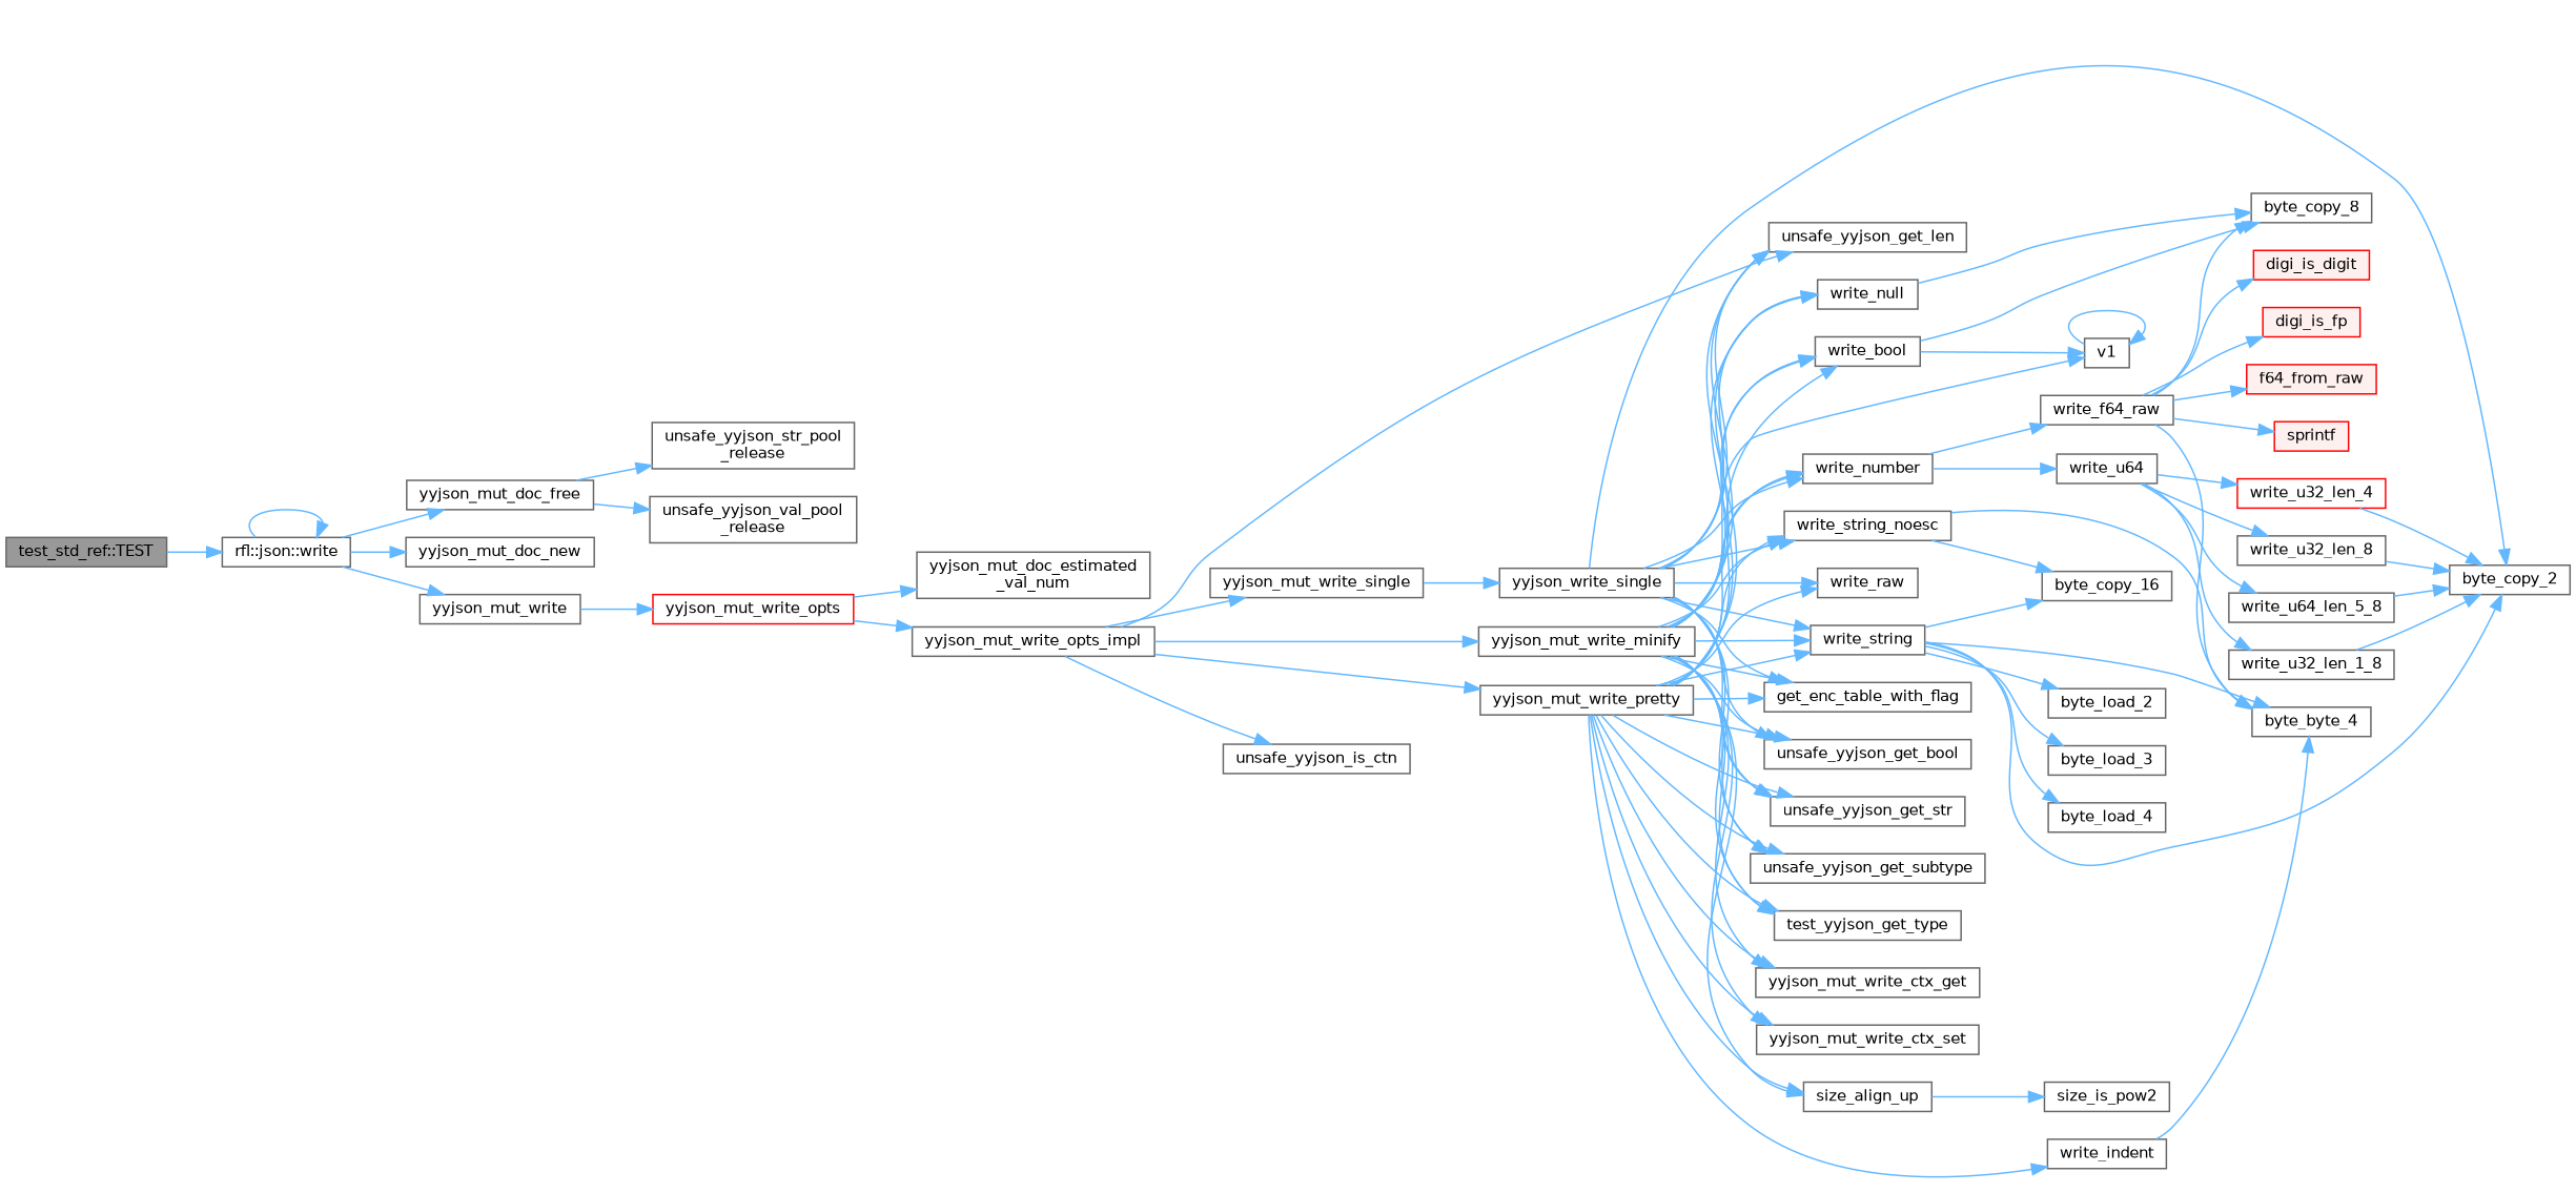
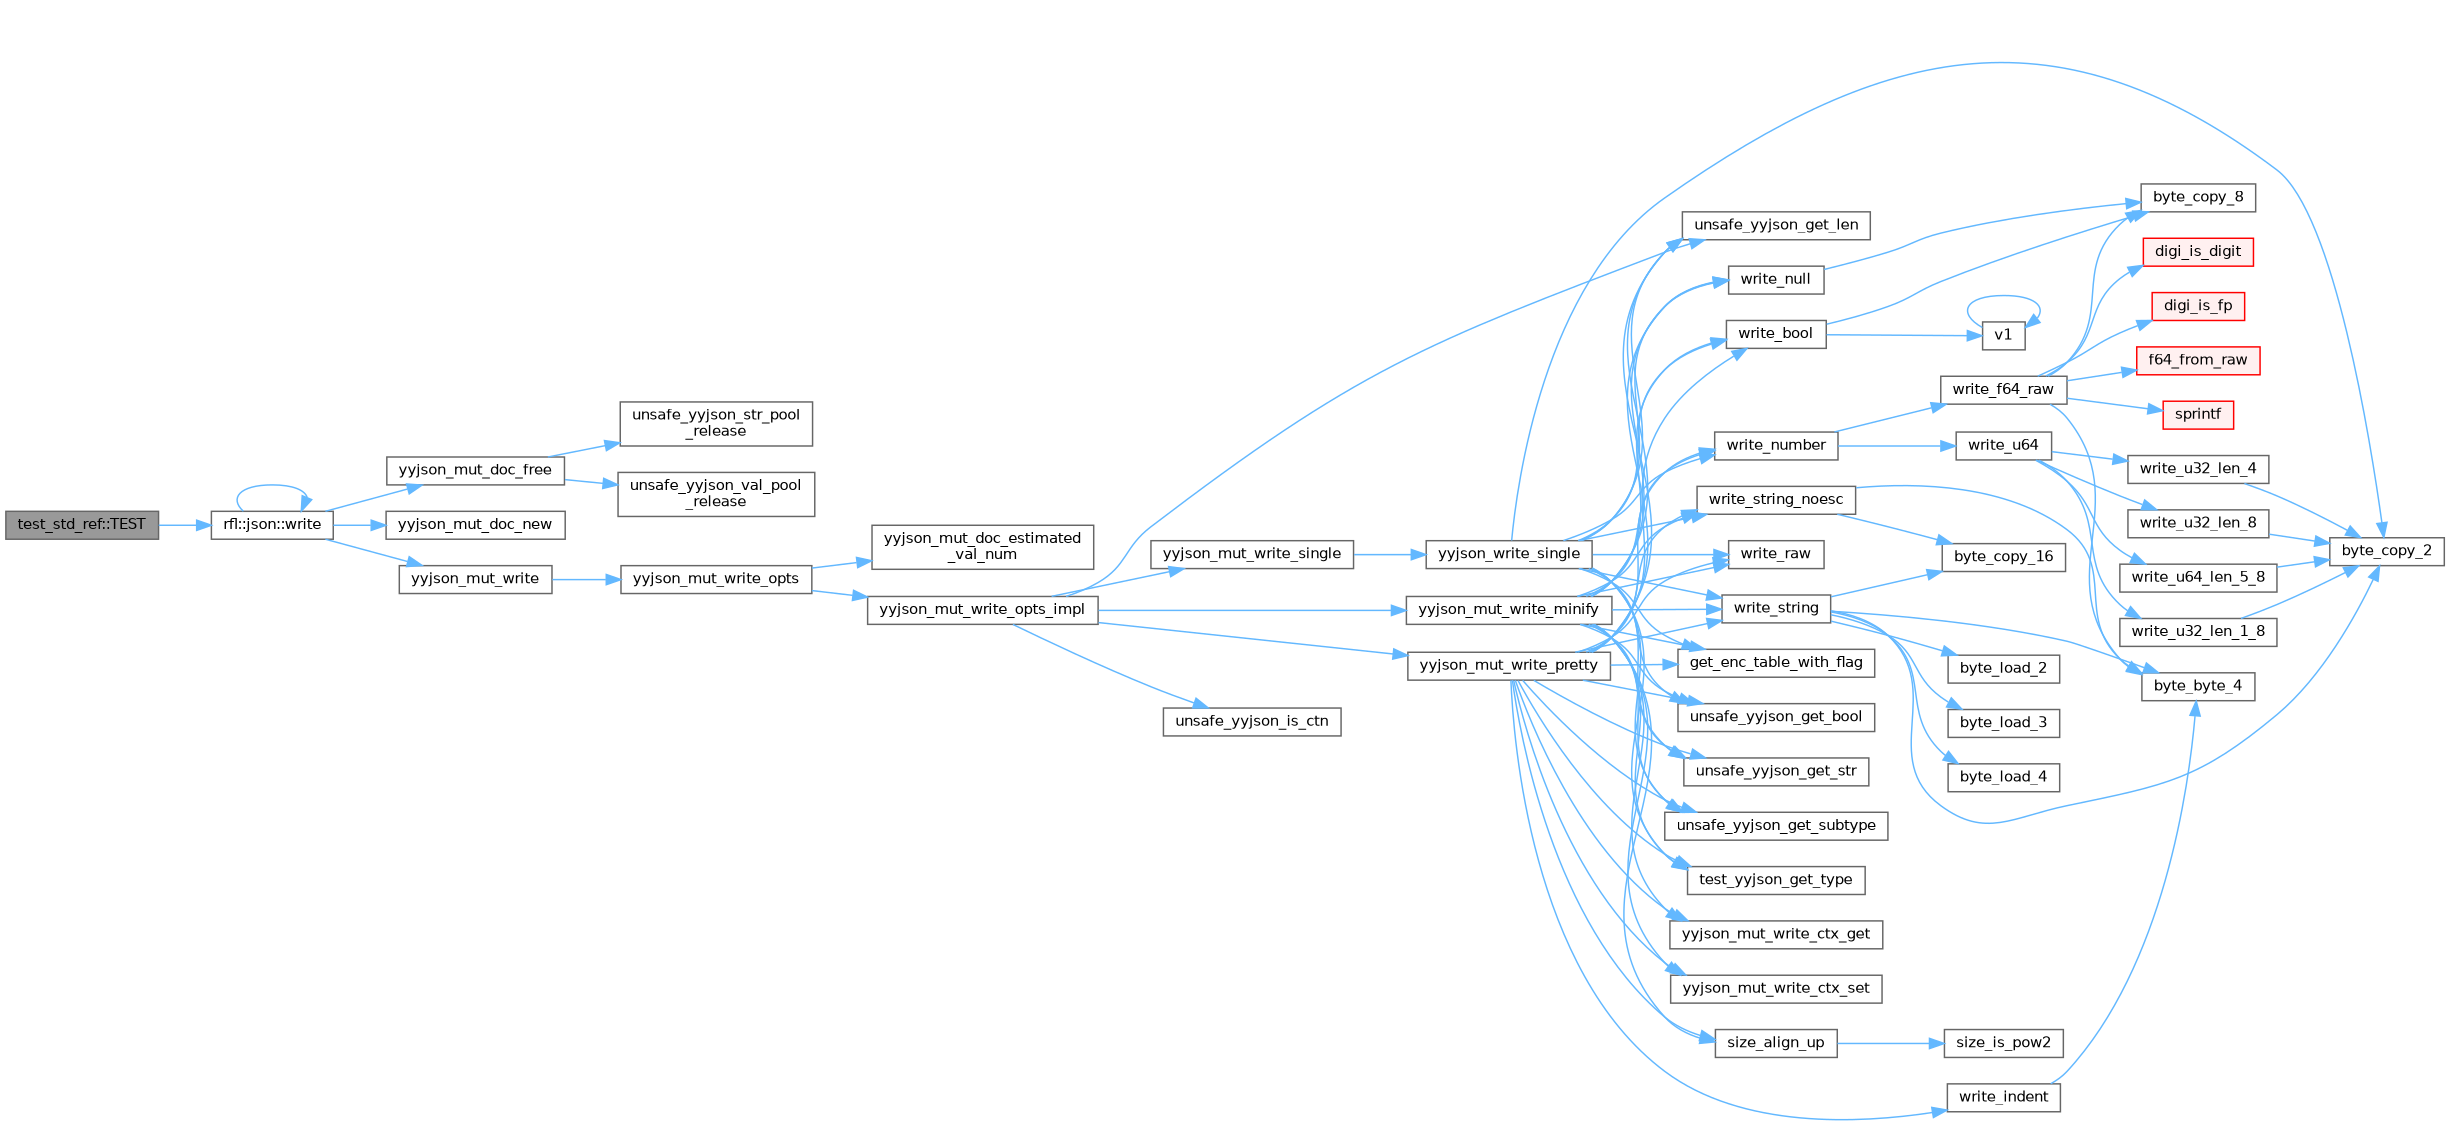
  digraph {
    rankdir=LR
    node [color=grey40 fillcolor=white fontname=Helvetica fontsize=10 shape=box style=filled]
    edge [color=steelblue1 fontname=Helvetica fontsize=10 labelfontname=Helvetica labelfontsize=10 style=solid]
    n1 [color=gray40 fillcolor=grey60 fontcolor=black height=0.2 label="test_std_ref::TEST" width=0.4]
    n2 [height=0.2 label="rfl::json::write" width=0.4]
    n3 [height=0.2 label=yyjson_mut_doc_free width=0.4]
    n4 [height=0.2 label=yyjson_mut_doc_new width=0.4]
    n5 [height=0.2 label=yyjson_mut_write width=0.4]
    n6 [height=0.2 label="unsafe_yyjson_str_pool\l_release" width=0.4]
    n7 [height=0.2 label="unsafe_yyjson_val_pool\l_release" width=0.4]
-   n8 [color=red height=0.2 label=yyjson_mut_write_opts width=0.4]
+   n8 [height=0.2 label=yyjson_mut_write_opts width=0.4]
    n9 [height=0.2 label="yyjson_mut_doc_estimated\l_val_num" width=0.4]
    n10 [height=0.2 label=yyjson_mut_write_opts_impl width=0.4]
    n11 [height=0.2 label=unsafe_yyjson_get_len width=0.4]
    n12 [height=0.2 label=unsafe_yyjson_is_ctn width=0.4]
    n13 [height=0.2 label=yyjson_mut_write_minify width=0.4]
    n14 [height=0.2 label=yyjson_mut_write_pretty width=0.4]
    n15 [height=0.2 label=yyjson_mut_write_single width=0.4]
    n16 [height=0.2 label=get_enc_table_with_flag width=0.4]
    n17 [height=0.2 label=size_align_up width=0.4]
    n18 [height=0.2 label=unsafe_yyjson_get_bool width=0.4]
    n19 [height=0.2 label=unsafe_yyjson_get_str width=0.4]
    n20 [height=0.2 label=unsafe_yyjson_get_subtype width=0.4]
    n21 [height=0.2 label=test_yyjson_get_type width=0.4]
    n22 [height=0.2 label=write_bool width=0.4]
    n23 [height=0.2 label=write_null width=0.4]
    n24 [height=0.2 label=write_number width=0.4]
    n25 [height=0.2 label=write_raw width=0.4]
    n26 [height=0.2 label=write_string width=0.4]
    n27 [height=0.2 label=write_string_noesc width=0.4]
    n28 [height=0.2 label=yyjson_mut_write_ctx_get width=0.4]
    n29 [height=0.2 label=yyjson_mut_write_ctx_set width=0.4]
    n30 [height=0.2 label=write_indent width=0.4]
    n31 [height=0.2 label=yyjson_write_single width=0.4]
    n32 [height=0.2 label=size_is_pow2 width=0.4]
    n33 [height=0.2 label=byte_copy_8 width=0.4]
    n34 [height=0.2 label=v1 width=0.4]
    n35 [height=0.2 label=write_f64_raw width=0.4]
    n36 [height=0.2 label=write_u64 width=0.4]
    n37 [height=0.2 label=byte_byte_4 width=0.4]
    n38 [height=0.2 label=byte_copy_2 width=0.4]
    n39 [height=0.2 label=byte_copy_16 width=0.4]
    n40 [height=0.2 label=byte_load_2 width=0.4]
    n41 [height=0.2 label=byte_load_3 width=0.4]
    n42 [height=0.2 label=byte_load_4 width=0.4]
    n43 [color=red fillcolor="#FFF0F0" height=0.2 label=digi_is_digit width=0.4]
    n44 [color=red fillcolor="#FFF0F0" height=0.2 label=digi_is_fp width=0.4]
    n45 [color=red fillcolor="#FFF0F0" height=0.2 label=f64_from_raw width=0.4]
    n46 [color=red fillcolor="#FFF0F0" height=0.2 label=sprintf width=0.4]
    n47 [height=0.2 label=write_u32_len_1_8 width=0.4]
-   n48 [color=red height=0.2 label=write_u32_len_4 width=0.4]
+   n48 [height=0.2 label=write_u32_len_4 width=0.4]
    n49 [height=0.2 label=write_u32_len_8 width=0.4]
    n50 [height=0.2 label=write_u64_len_5_8 width=0.4]
    n1 -> n2
    n2 -> n2
    n2 -> n3
    n2 -> n4
    n2 -> n5
    n3 -> n6
    n3 -> n7
    n5 -> n8
    n8 -> n9
    n8 -> n10
    n10 -> n11
    n10 -> n12
    n10 -> n13
    n10 -> n14
    n10 -> n15
    n13 -> n11
    n13 -> n16
    n13 -> n17
    n13 -> n18
    n13 -> n19
    n13 -> n20
    n13 -> n21
    n13 -> n22
    n13 -> n23
    n13 -> n24
-   n13 -> n34
+   n13 -> n25
    n13 -> n26
    n13 -> n27
    n13 -> n28
    n13 -> n29
    n14 -> n11
    n14 -> n16
    n14 -> n17
    n14 -> n18
    n14 -> n19
    n14 -> n20
    n14 -> n21
    n14 -> n22
    n14 -> n23
    n14 -> n24
    n14 -> n25
    n14 -> n26
    n14 -> n27
    n14 -> n28
    n14 -> n29
    n14 -> n30
    n15 -> n31
    n17 -> n32
    n22 -> n33
    n22 -> n34
    n23 -> n33
    n24 -> n35
    n24 -> n36
    n26 -> n37
    n26 -> n38
    n26 -> n39
    n26 -> n40
    n26 -> n41
    n26 -> n42
    n27 -> n37
    n27 -> n39
    n30 -> n37
    n31 -> n11
    n31 -> n16
    n31 -> n18
    n31 -> n19
    n31 -> n20
    n31 -> n21
    n31 -> n22
    n31 -> n23
    n31 -> n24
    n31 -> n25
    n31 -> n26
    n31 -> n27
    n31 -> n38
    n34 -> n34
    n35 -> n33
    n35 -> n37
    n35 -> n43
    n35 -> n44
    n35 -> n45
    n35 -> n46
    n36 -> n47
    n36 -> n48
    n36 -> n49
    n36 -> n50
    n47 -> n38
    n48 -> n38
    n49 -> n38
    n50 -> n38
  }
